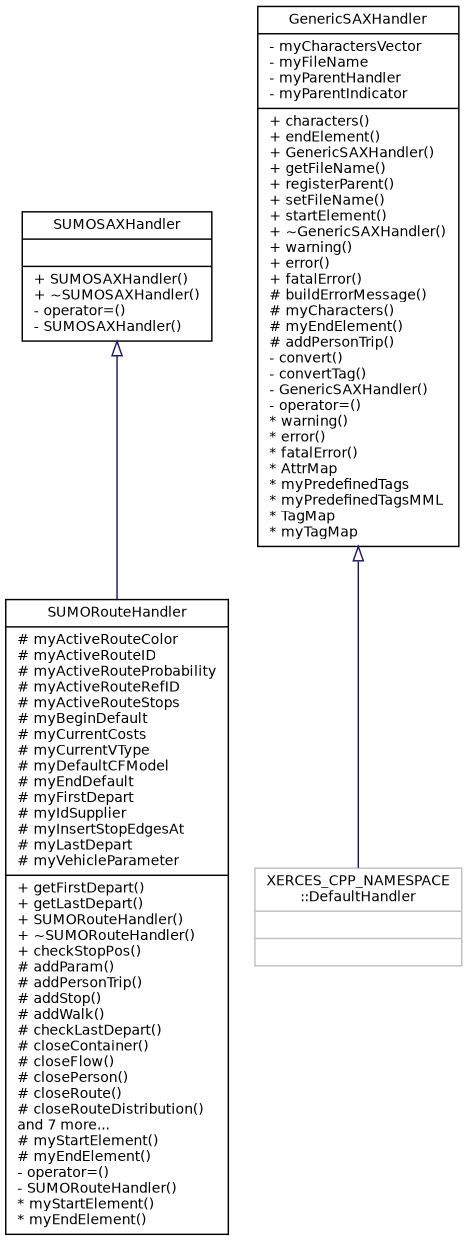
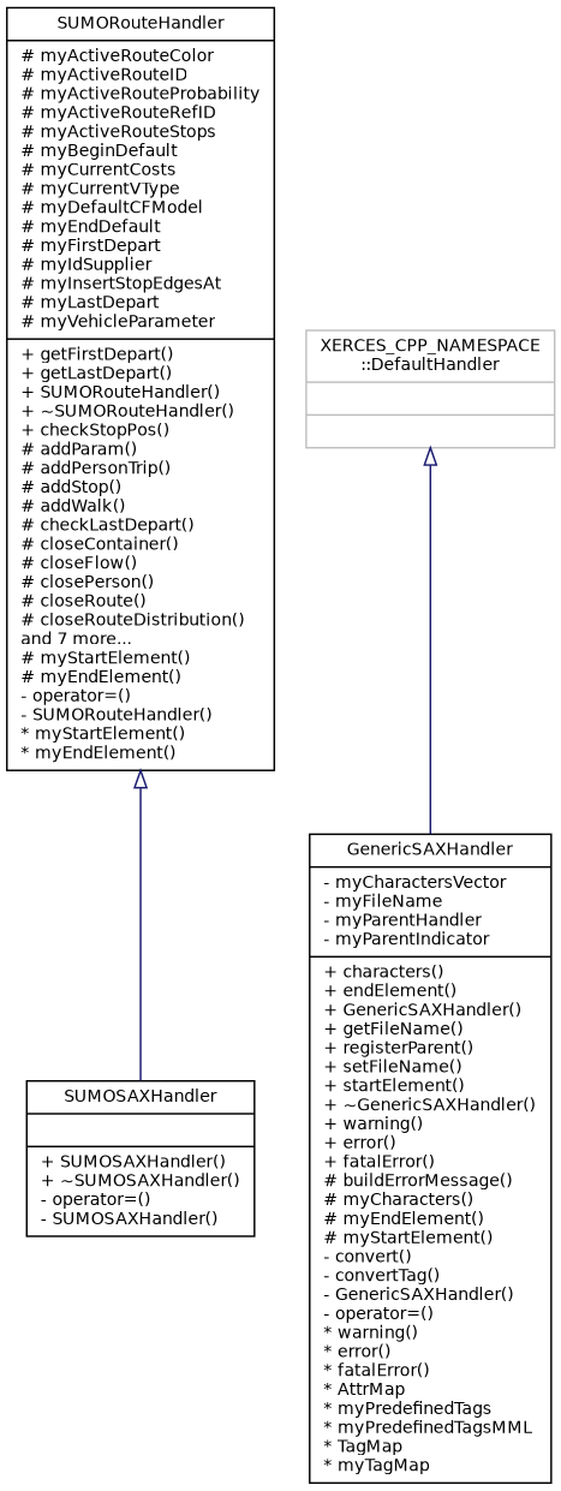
  digraph {
    node [color=black fillcolor=white fontname=Helvetica fontsize=10 shape=record style=filled]
    edge [arrowtail=onormal color=midnightblue dir=back fontname=Helvetica fontsize=10 labelfontname=Helvetica labelfontsize=10 style=solid]
    n1 [height=0.2 label="{SUMORouteHandler\n|# myActiveRouteColor\l# myActiveRouteID\l# myActiveRouteProbability\l# myActiveRouteRefID\l# myActiveRouteStops\l# myBeginDefault\l# myCurrentCosts\l# myCurrentVType\l# myDefaultCFModel\l# myEndDefault\l# myFirstDepart\l# myIdSupplier\l# myInsertStopEdgesAt\l# myLastDepart\l# myVehicleParameter\l|+ getFirstDepart()\l+ getLastDepart()\l+ SUMORouteHandler()\l+ ~SUMORouteHandler()\l+ checkStopPos()\l# addParam()\l# addPersonTrip()\l# addStop()\l# addWalk()\l# checkLastDepart()\l# closeContainer()\l# closeFlow()\l# closePerson()\l# closeRoute()\l# closeRouteDistribution()\land 7 more...\l# myStartElement()\l# myEndElement()\l- operator=()\l- SUMORouteHandler()\l* myStartElement()\l* myEndElement()\l}" width=0.4]
    n2 [height=0.2 label="{SUMOSAXHandler\n||+ SUMOSAXHandler()\l+ ~SUMOSAXHandler()\l- operator=()\l- SUMOSAXHandler()\l}" width=0.4]
-   n3 [height=0.2 label="{GenericSAXHandler\n|- myCharactersVector\l- myFileName\l- myParentHandler\l- myParentIndicator\l|+ characters()\l+ endElement()\l+ GenericSAXHandler()\l+ getFileName()\l+ registerParent()\l+ setFileName()\l+ startElement()\l+ ~GenericSAXHandler()\l+ warning()\l+ error()\l+ fatalError()\l# buildErrorMessage()\l# myCharacters()\l# myEndElement()\l# addPersonTrip()\l- convert()\l- convertTag()\l- GenericSAXHandler()\l- operator=()\l* warning()\l* error()\l* fatalError()\l* AttrMap\l* myPredefinedTags\l* myPredefinedTagsMML\l* TagMap\l* myTagMap\l}" width=0.4]
+   n3 [height=0.2 label="{GenericSAXHandler\n|- myCharactersVector\l- myFileName\l- myParentHandler\l- myParentIndicator\l|+ characters()\l+ endElement()\l+ GenericSAXHandler()\l+ getFileName()\l+ registerParent()\l+ setFileName()\l+ startElement()\l+ ~GenericSAXHandler()\l+ warning()\l+ error()\l+ fatalError()\l# buildErrorMessage()\l# myCharacters()\l# myEndElement()\l# myStartElement()\l- convert()\l- convertTag()\l- GenericSAXHandler()\l- operator=()\l* warning()\l* error()\l* fatalError()\l* AttrMap\l* myPredefinedTags\l* myPredefinedTagsMML\l* TagMap\l* myTagMap\l}" width=0.4]
    n4 [color=grey75 height=0.2 label="{XERCES_CPP_NAMESPACE\l::DefaultHandler\n||}" width=0.4]
-   n2 -> n1
-   n3 -> n4
+   n1 -> n2
+   n4 -> n3
  }
